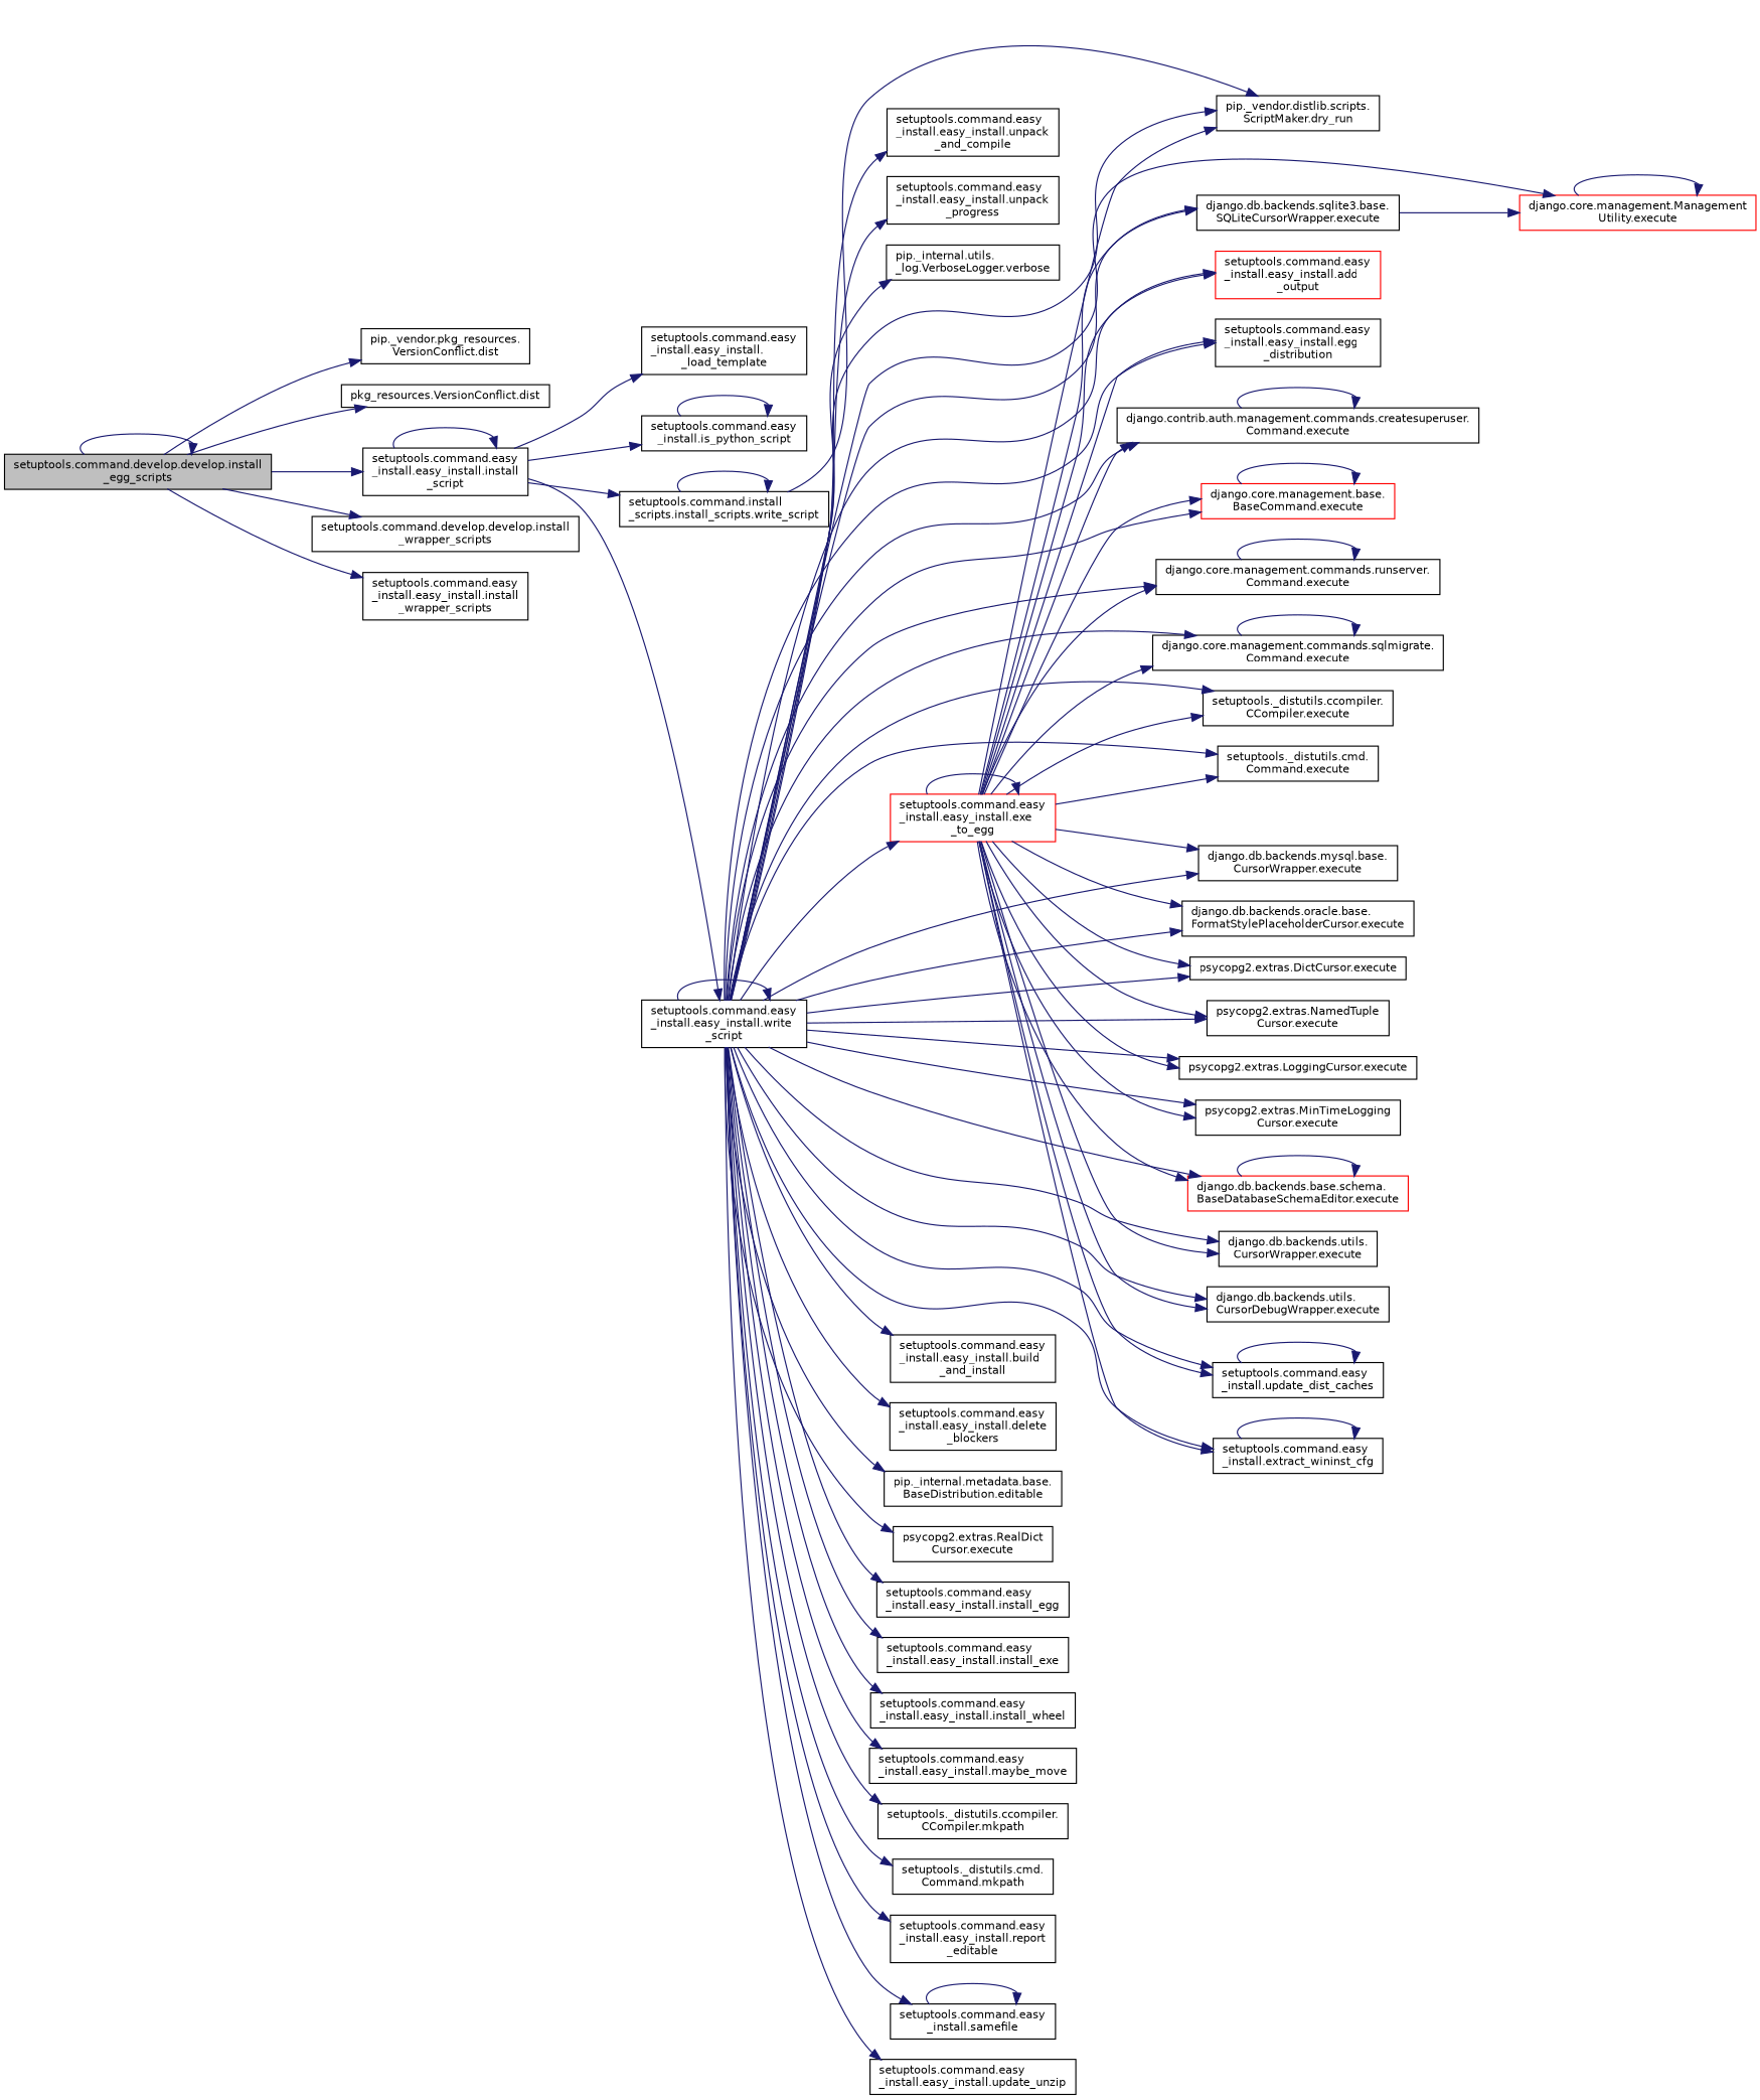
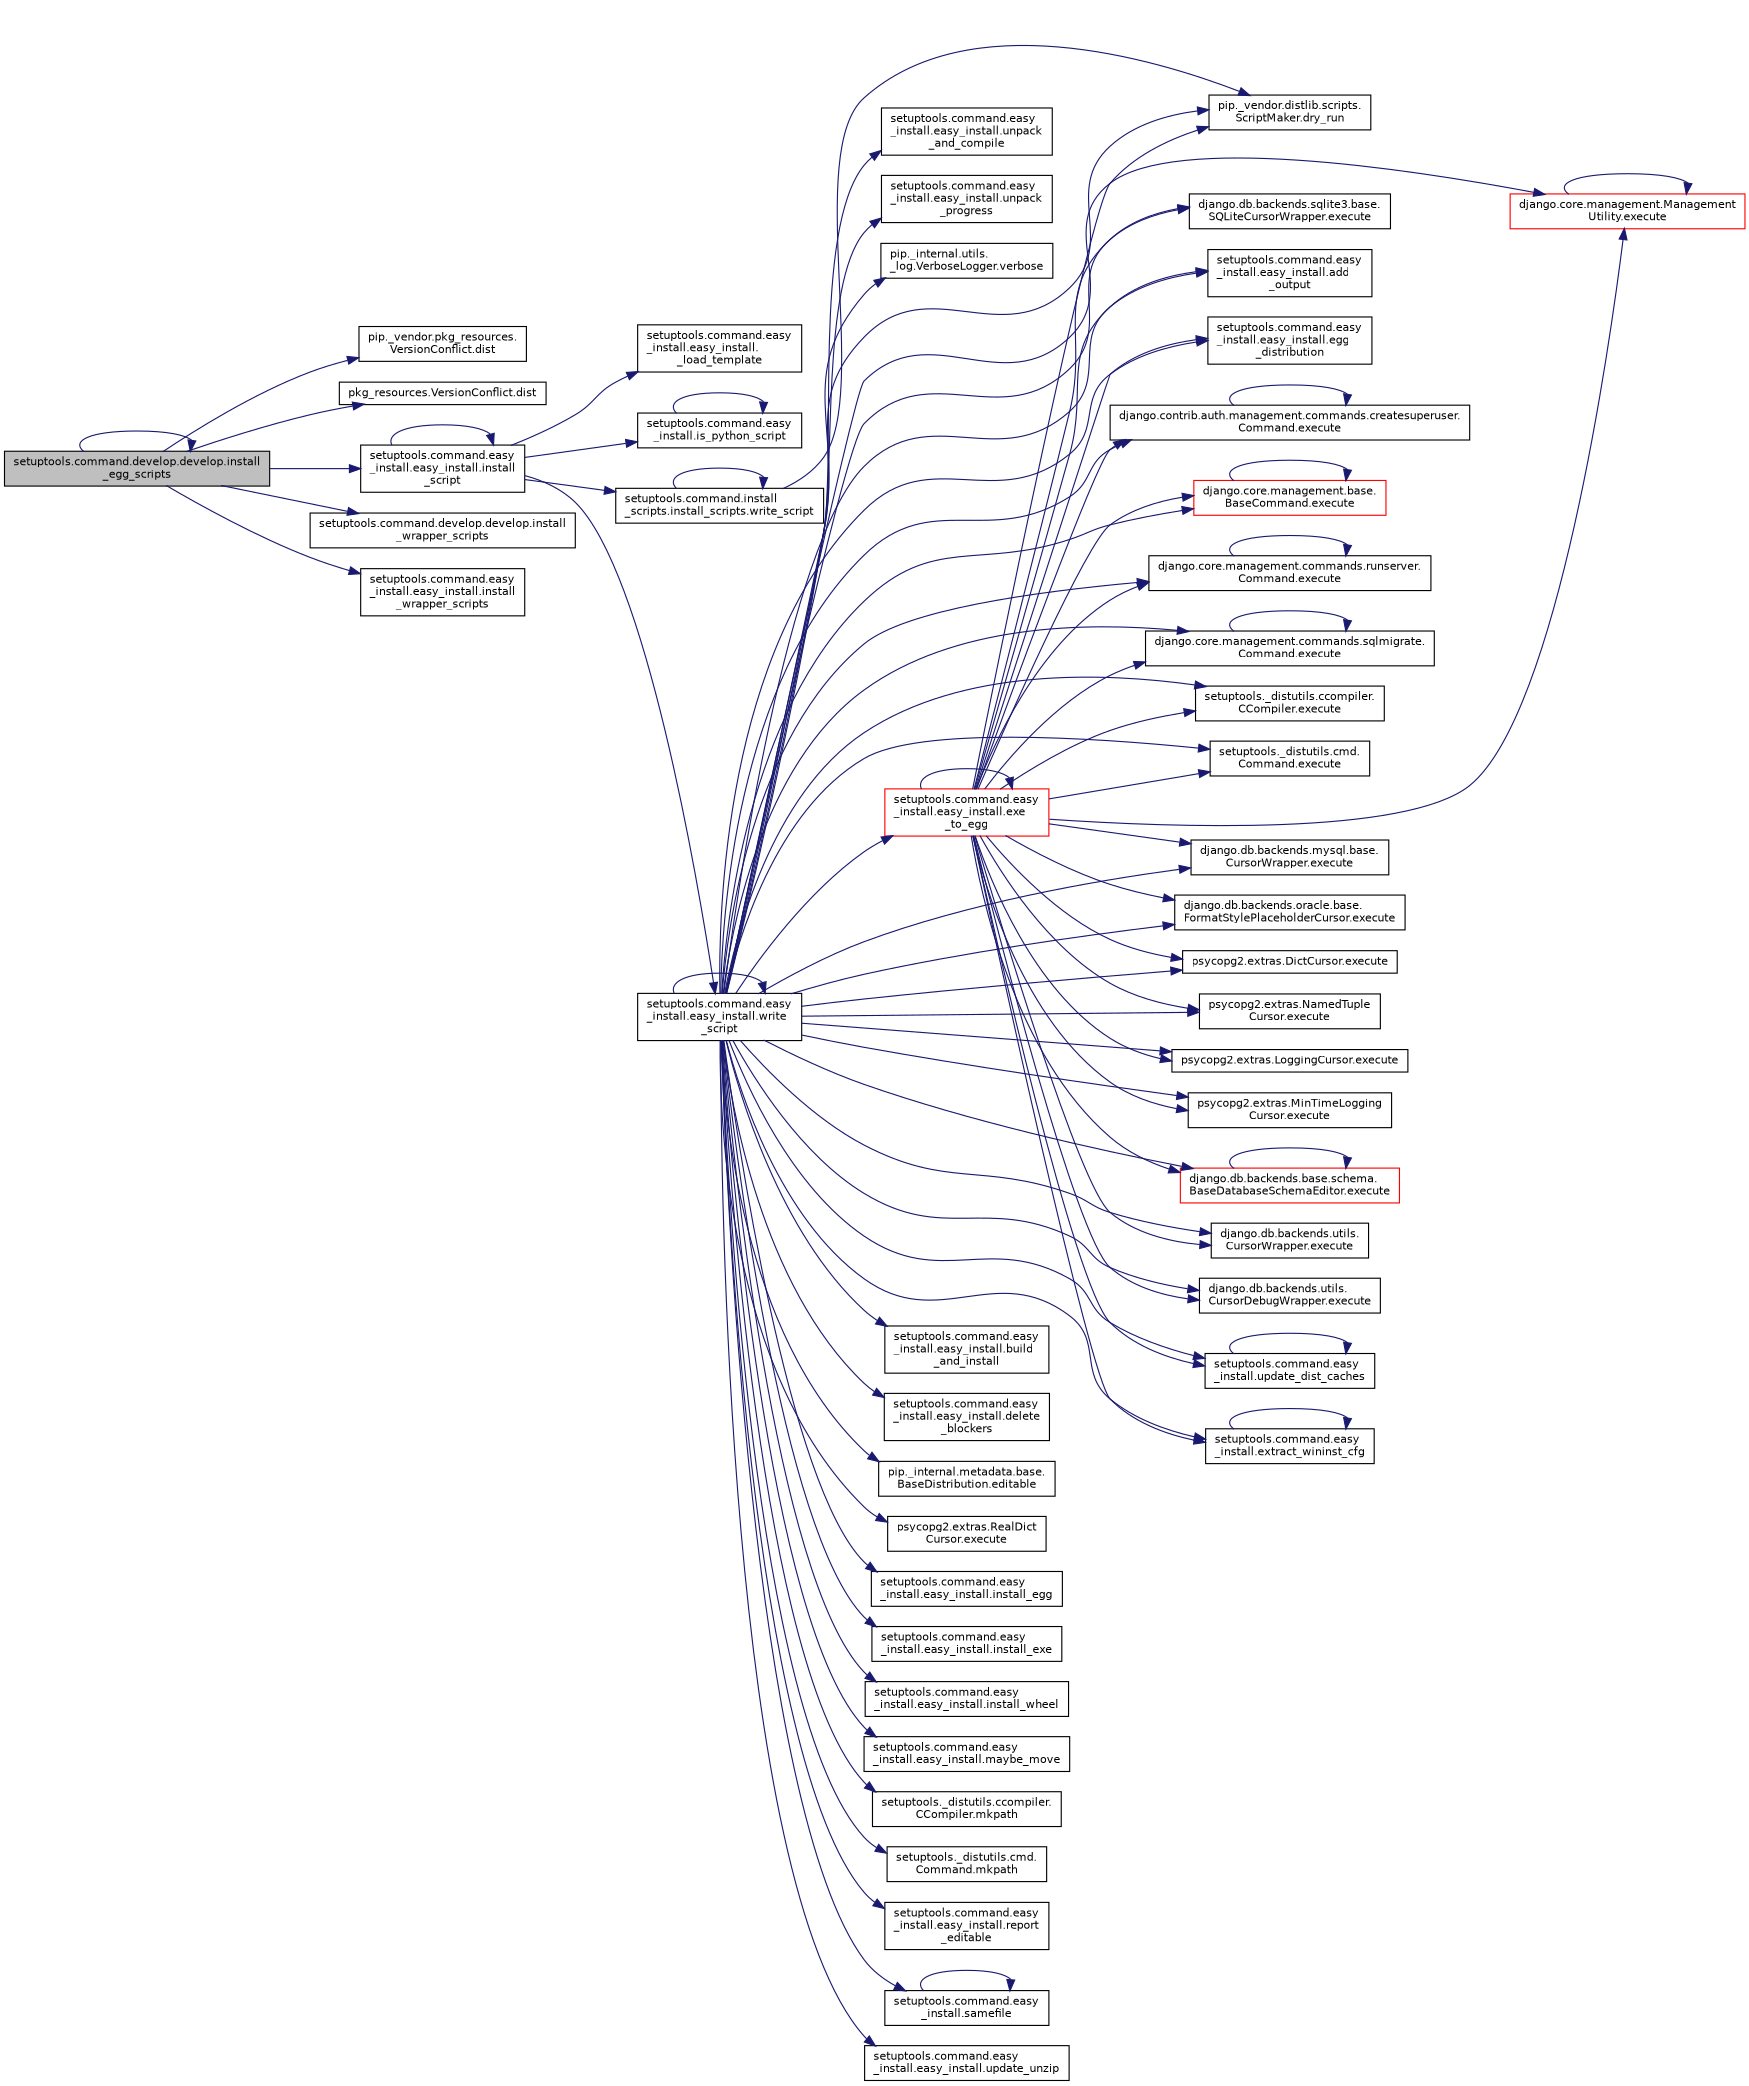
  digraph {
    rankdir=LR
    node [color=black fillcolor=white fontname=Helvetica fontsize=10 shape=record style=filled]
    edge [color=midnightblue fontname=Helvetica fontsize=10 labelfontname=Helvetica labelfontsize=10 style=solid]
    n1 [fillcolor=grey75 fontcolor=black height=0.2 label="setuptools.command.develop.develop.install\l_egg_scripts" width=0.4]
    n2 [height=0.2 label="pip._vendor.pkg_resources.\lVersionConflict.dist" width=0.4]
    n3 [height=0.2 label="pkg_resources.VersionConflict.dist" width=0.4]
    n4 [height=0.2 label="setuptools.command.easy\l_install.easy_install.install\l_script" width=0.4]
    n5 [height=0.2 label="setuptools.command.develop.develop.install\l_wrapper_scripts" width=0.4]
    n6 [height=0.2 label="setuptools.command.easy\l_install.easy_install.install\l_wrapper_scripts" width=0.4]
    n7 [height=0.2 label="setuptools.command.easy\l_install.easy_install.\l_load_template" width=0.4]
    n8 [height=0.2 label="setuptools.command.easy\l_install.is_python_script" width=0.4]
    n9 [height=0.2 label="setuptools.command.install\l_scripts.install_scripts.write_script" width=0.4]
    n10 [height=0.2 label="setuptools.command.easy\l_install.easy_install.write\l_script" width=0.4]
    n11 [height=0.2 label="pip._vendor.distlib.scripts.\lScriptMaker.dry_run" width=0.4]
-   n12 [color=red height=0.2 label="setuptools.command.easy\l_install.easy_install.add\l_output" width=0.4]
+   n12 [height=0.2 label="setuptools.command.easy\l_install.easy_install.add\l_output" width=0.4]
    n13 [height=0.2 label="setuptools.command.easy\l_install.easy_install.build\l_and_install" width=0.4]
    n14 [height=0.2 label="setuptools.command.easy\l_install.easy_install.delete\l_blockers" width=0.4]
    n15 [height=0.2 label="pip._internal.metadata.base.\lBaseDistribution.editable" width=0.4]
    n16 [height=0.2 label="setuptools.command.easy\l_install.easy_install.egg\l_distribution" width=0.4]
    n17 [color=red height=0.2 label="setuptools.command.easy\l_install.easy_install.exe\l_to_egg" width=0.4]
    n18 [color=red height=0.2 label="django.core.management.Management\lUtility.execute" width=0.4]
    n19 [height=0.2 label="django.contrib.auth.management.commands.createsuperuser.\lCommand.execute" width=0.4]
    n20 [color=red height=0.2 label="django.core.management.base.\lBaseCommand.execute" width=0.4]
    n21 [height=0.2 label="django.core.management.commands.runserver.\lCommand.execute" width=0.4]
    n22 [height=0.2 label="django.core.management.commands.sqlmigrate.\lCommand.execute" width=0.4]
    n23 [height=0.2 label="setuptools._distutils.ccompiler.\lCCompiler.execute" width=0.4]
    n24 [height=0.2 label="setuptools._distutils.cmd.\lCommand.execute" width=0.4]
    n25 [height=0.2 label="django.db.backends.mysql.base.\lCursorWrapper.execute" width=0.4]
    n26 [height=0.2 label="django.db.backends.oracle.base.\lFormatStylePlaceholderCursor.execute" width=0.4]
    n27 [height=0.2 label="django.db.backends.sqlite3.base.\lSQLiteCursorWrapper.execute" width=0.4]
    n28 [height=0.2 label="psycopg2.extras.DictCursor.execute" width=0.4]
    n29 [height=0.2 label="psycopg2.extras.RealDict\lCursor.execute" width=0.4]
    n30 [height=0.2 label="psycopg2.extras.NamedTuple\lCursor.execute" width=0.4]
    n31 [height=0.2 label="psycopg2.extras.LoggingCursor.execute" width=0.4]
    n32 [height=0.2 label="psycopg2.extras.MinTimeLogging\lCursor.execute" width=0.4]
    n33 [color=red height=0.2 label="django.db.backends.base.schema.\lBaseDatabaseSchemaEditor.execute" width=0.4]
    n34 [height=0.2 label="django.db.backends.utils.\lCursorWrapper.execute" width=0.4]
    n35 [height=0.2 label="django.db.backends.utils.\lCursorDebugWrapper.execute" width=0.4]
    n36 [height=0.2 label="setuptools.command.easy\l_install.update_dist_caches" width=0.4]
    n37 [height=0.2 label="setuptools.command.easy\l_install.extract_wininst_cfg" width=0.4]
    n38 [height=0.2 label="setuptools.command.easy\l_install.easy_install.install_egg" width=0.4]
    n39 [height=0.2 label="setuptools.command.easy\l_install.easy_install.install_exe" width=0.4]
    n40 [height=0.2 label="setuptools.command.easy\l_install.easy_install.install_wheel" width=0.4]
    n41 [height=0.2 label="setuptools.command.easy\l_install.easy_install.maybe_move" width=0.4]
    n42 [height=0.2 label="setuptools._distutils.ccompiler.\lCCompiler.mkpath" width=0.4]
    n43 [height=0.2 label="setuptools._distutils.cmd.\lCommand.mkpath" width=0.4]
    n44 [height=0.2 label="setuptools.command.easy\l_install.easy_install.report\l_editable" width=0.4]
    n45 [height=0.2 label="setuptools.command.easy\l_install.samefile" width=0.4]
    n46 [height=0.2 label="setuptools.command.easy\l_install.easy_install.update_unzip" width=0.4]
    n47 [height=0.2 label="setuptools.command.easy\l_install.easy_install.unpack\l_and_compile" width=0.4]
    n48 [height=0.2 label="setuptools.command.easy\l_install.easy_install.unpack\l_progress" width=0.4]
    n49 [height=0.2 label="pip._internal.utils.\l_log.VerboseLogger.verbose" width=0.4]
    n1 -> n1
    n1 -> n2
    n1 -> n3
    n1 -> n4
    n1 -> n5
    n1 -> n6
    n4 -> n4
    n4 -> n7
    n4 -> n8
    n4 -> n9
    n4 -> n10
    n8 -> n8
    n9 -> n9
    n9 -> n11
    n10 -> n10
    n10 -> n11
    n10 -> n12
    n10 -> n13
    n10 -> n14
    n10 -> n15
    n10 -> n16
    n10 -> n17
    n10 -> n18
    n10 -> n19
    n10 -> n20
    n10 -> n21
    n10 -> n22
    n10 -> n23
    n10 -> n24
    n10 -> n25
    n10 -> n26
    n10 -> n27
    n10 -> n28
    n10 -> n29
    n10 -> n30
    n10 -> n31
    n10 -> n32
    n10 -> n33
    n10 -> n34
    n10 -> n35
    n10 -> n36
    n10 -> n37
    n10 -> n38
    n10 -> n39
    n10 -> n40
    n10 -> n41
    n10 -> n42
    n10 -> n43
    n10 -> n44
    n10 -> n45
    n10 -> n46
    n10 -> n47
    n10 -> n48
    n10 -> n49
    n17 -> n11
    n17 -> n12
    n17 -> n16
    n17 -> n17
-   n27 -> n18
+   n17 -> n18
    n17 -> n19
    n17 -> n20
    n17 -> n21
    n17 -> n22
    n17 -> n23
    n17 -> n24
    n17 -> n25
    n17 -> n26
    n17 -> n27
    n17 -> n28
    n17 -> n30
    n17 -> n31
    n17 -> n32
    n17 -> n33
    n17 -> n34
    n17 -> n35
    n17 -> n36
    n17 -> n37
    n18 -> n18
    n19 -> n19
    n20 -> n20
    n21 -> n21
    n22 -> n22
    n33 -> n33
    n36 -> n36
    n37 -> n37
    n45 -> n45
  }
